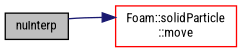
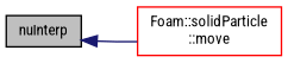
  digraph {
    rankdir=LR
    fontname="Roboto Condensed"
    node [fontname="Roboto Condensed" fontsize=10 shape=record]
    n1 [color=black fillcolor=grey75 fontcolor=black height=0.2 label=nuInterp style=filled width=0.4]
    n2 [color=red height=0.2 label="Foam::solidParticle\l::move" width=0.4]
-   n2 -> n1 [color=midnightblue dir=back fontname="Roboto Condensed" fontsize=10 labelfontname=FreeSans labelfontsize=10 style=solid]
+   n1 -> n2 [color=midnightblue dir=back fontname="Roboto Condensed" fontsize=10 labelfontname=FreeSans labelfontsize=10 style=solid]
  }
